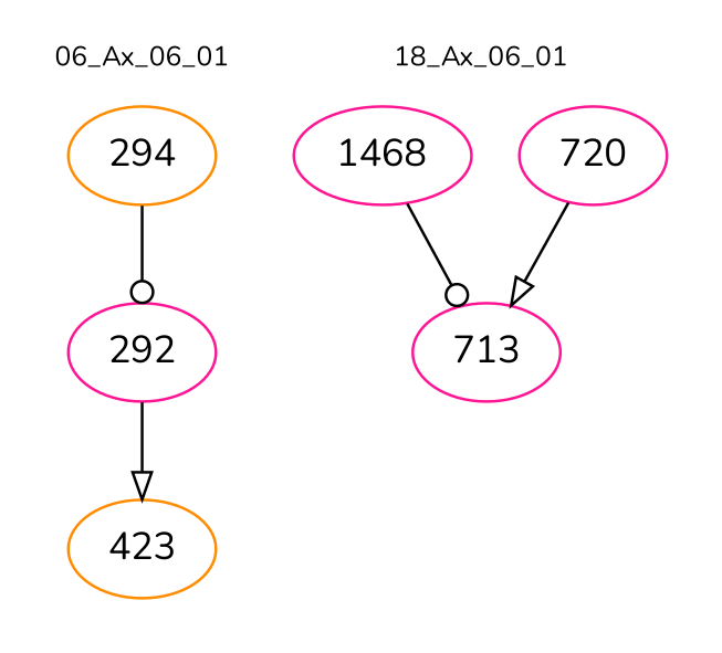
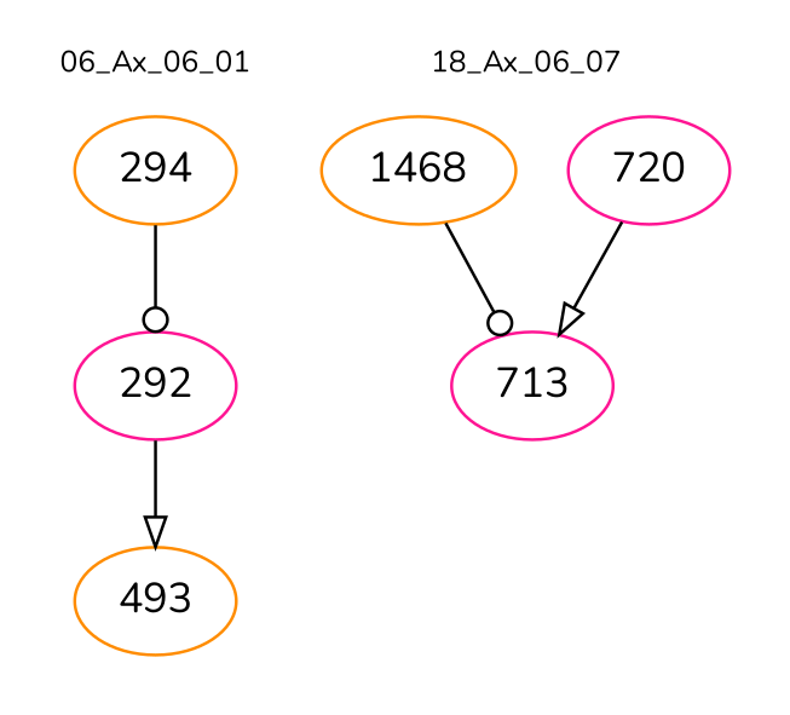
  digraph {
    fontname=Nunito
    node [color=deeppink fontname=Nunito]
    edge [arrowhead=odot color=black fontname=Nunito]
    n1 [color=darkorange label=294]
    n2 [label=292]
-   n3 [color=darkorange label=423]
+   n3 [color=darkorange label=493]
    n4 [label=720]
    n5 [label=713]
-   n6 [label=1468]
+   n6 [color=darkorange label=1468]
    subgraph cluster_1 {
      color=white
      fontsize=10
      label="06_Ax_06_01"
      n1
      n2
      n3
    }
    subgraph cluster_2 {
      color=white
      fontsize=10
-     label="18_Ax_06_01"
+     label="18_Ax_06_07"
      n4
      n5
      n6
    }
    n1 -> n2
    n2 -> n3 [arrowhead=onormal]
    n4 -> n5 [arrowhead=onormal]
    n6 -> n5
  }
